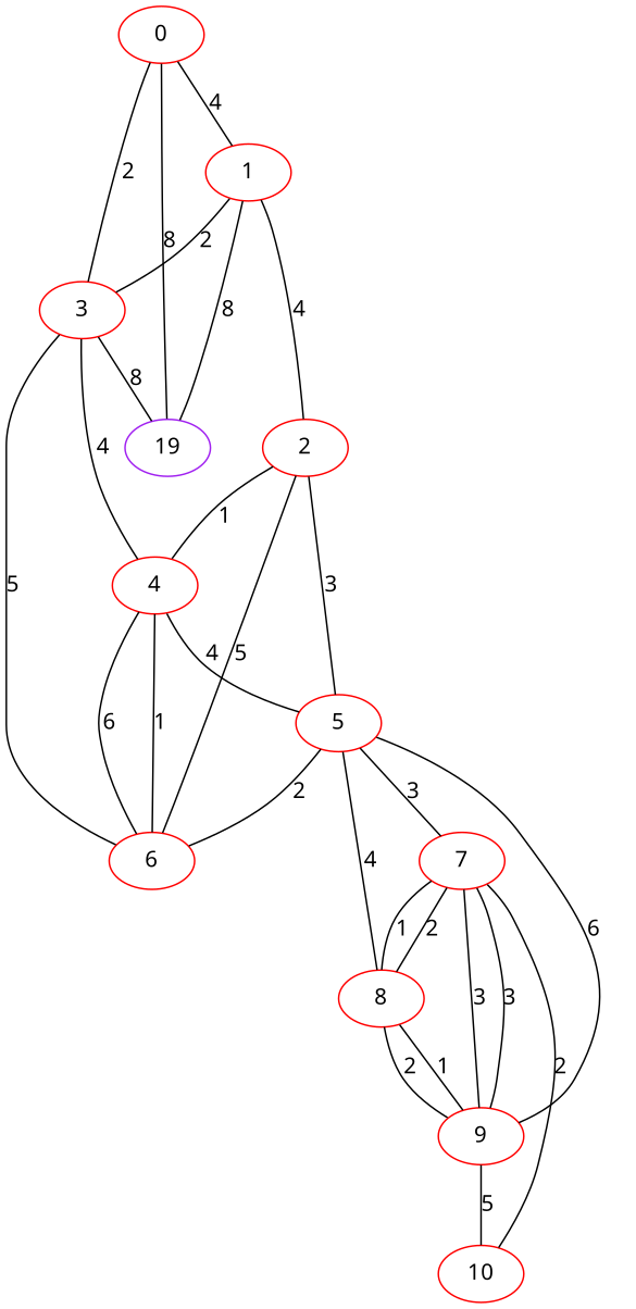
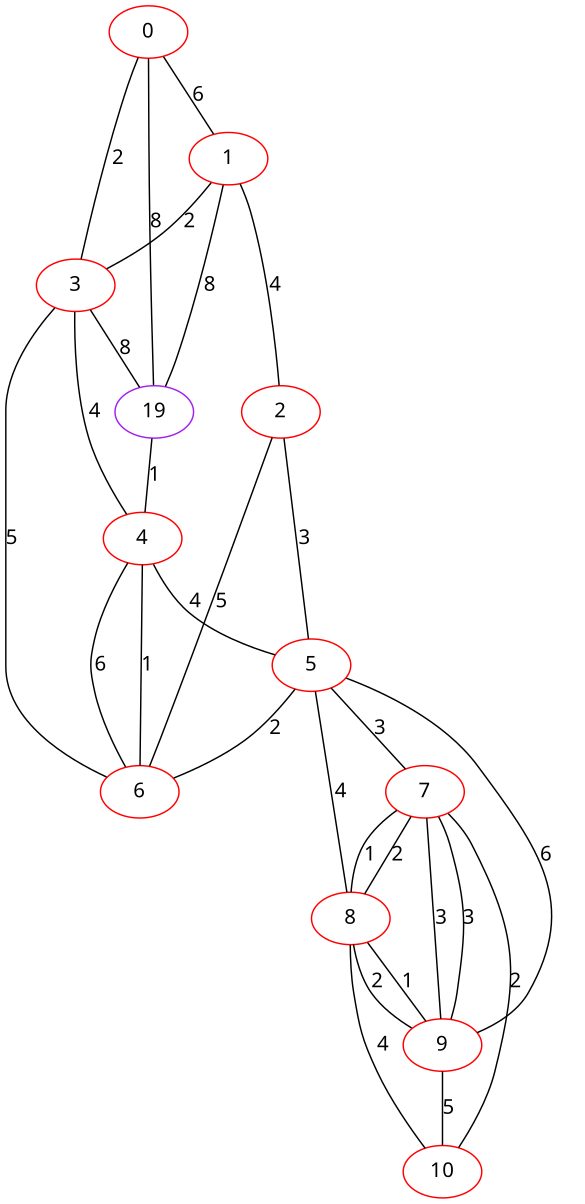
  graph {
    fontname="Noto Sans"
    node [color=red fontname="Noto Sans" weight=1]
    edge [fontname="Noto Sans"]
    0
    1
    3
    n4 [color=purple label=19 weight=4]
    2
    4
    6
    5
    7
    8
    9
    10
-   0 -- 1 [label=4]
+   0 -- 1 [label=6]
    0 -- 3 [label=2]
    0 -- n4 [label=8]
    1 -- 3 [label=2]
    1 -- n4 [label=8]
    1 -- 2 [label=4]
    3 -- n4 [label=8]
    3 -- 4 [label=4]
    3 -- 6 [label=5]
-   2 -- 4 [label=1]
+   n4 -- 4 [label=1]
    2 -- 6 [label=5]
    2 -- 5 [label=3]
    4 -- 6 [label=6]
    4 -- 6 [label=1]
    4 -- 5 [label=4]
    5 -- 6 [label=2]
    5 -- 7 [label=3]
    5 -- 8 [label=4]
    5 -- 9 [label=6]
    7 -- 8 [label=2]
    7 -- 8 [label=1]
    7 -- 9 [label=3]
    7 -- 9 [label=3]
    7 -- 10 [label=2]
    8 -- 9 [label=1]
    8 -- 9 [label=2]
+   8 -- 10 [label=4]
    9 -- 10 [label=5]
  }
